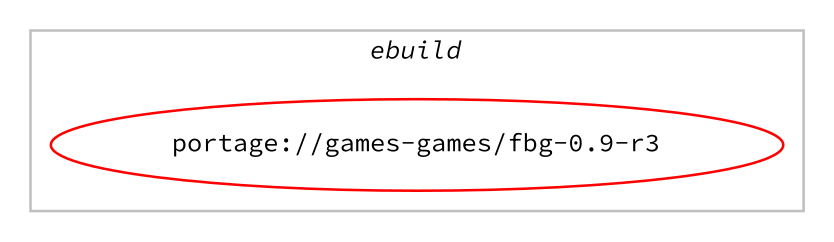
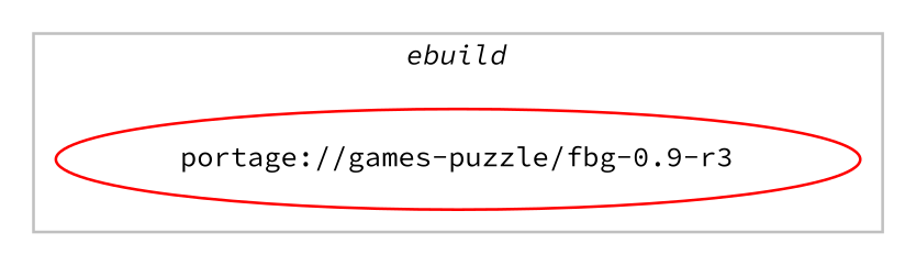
  digraph {
    compound=true
    concentrate=true
    fontname="Source Code Pro"
    fontsize=10
    newrank=true
    rankdir=TB
    ranksep=1.5
-   n1 [color=red fontname="Source Code Pro" fontsize=10 label="portage://games-games/fbg-0.9-r3" width=4]
+   n1 [color=red fontname="Source Code Pro" fontsize=10 label="portage://games-puzzle/fbg-0.9-r3" width=4]
    subgraph cluster_1 {
      color=gray
      label=<<i>ebuild</i>>
      rank=same
      n1
    }
    subgraph cluster_2 {
      color=gray
      label=<<i>dependencies</i>>
      subgraph cluster_3 {
        color=gray
        fillcolor="#eeeeee"
        label=<<i>compile</i>>
        style=filled
      }
      subgraph cluster_4 {
        color=gray
        fillcolor="#eeeeee"
        label=<<i>compile and run</i>>
        style=filled
      }
      subgraph cluster_5 {
        color=gray
        fillcolor="#eeeeee"
        label=<<i>run</i>>
        style=filled
      }
    }
    subgraph cluster_6 {
      color=gray
      label=<<i>candidates</i>>
      rank=same
    }
  }
